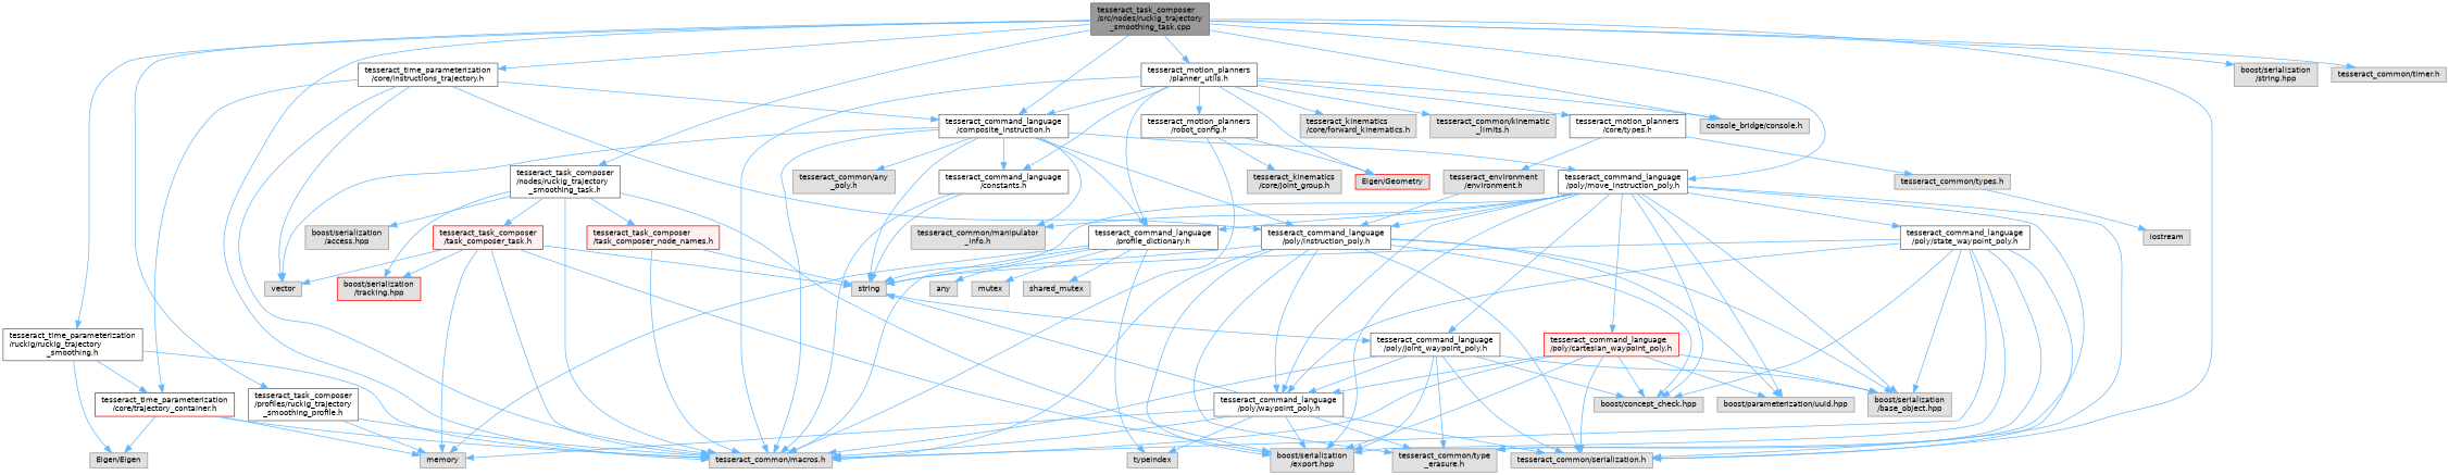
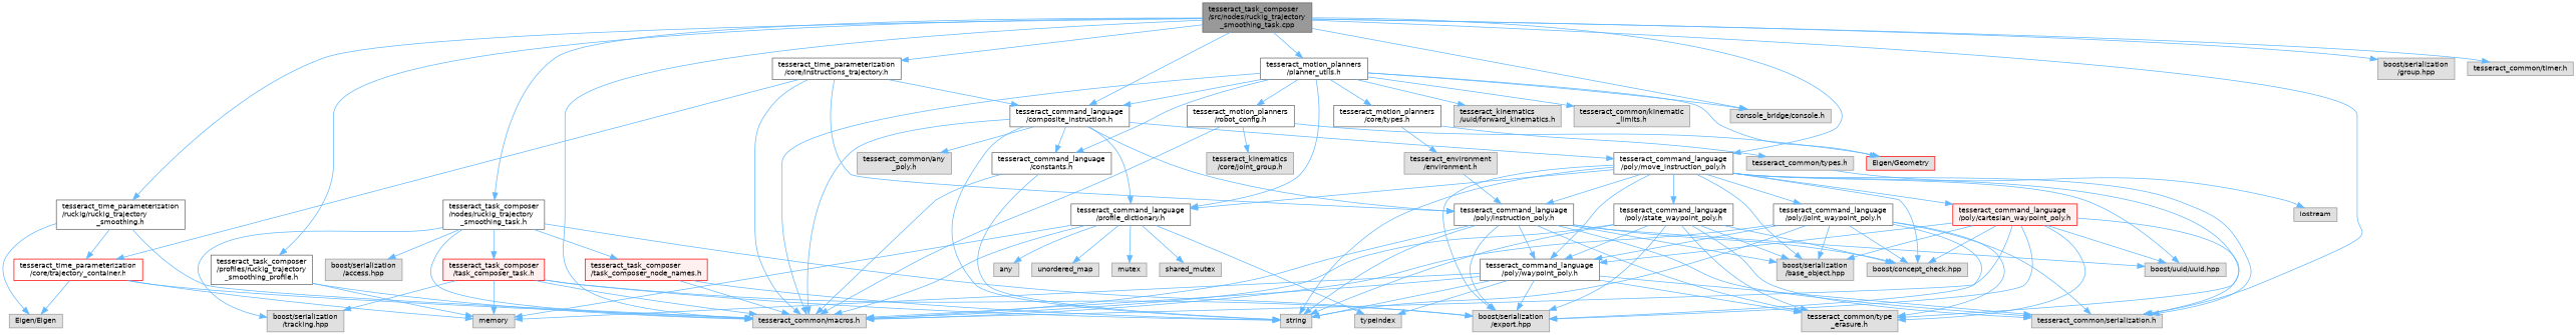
  digraph {
    node [color=grey60 fillcolor="#E0E0E0" fontname=Helvetica fontsize=10 shape=box style=filled]
    edge [color=steelblue1 fontname=Helvetica fontsize=10 labelfontname=Helvetica labelfontsize=10 style=solid]
    n1 [color=gray40 fillcolor=grey60 fontcolor=black height=0.2 label="tesseract_task_composer\l/src/nodes/ruckig_trajectory\l_smoothing_task.cpp" width=0.4]
    n2 [height=0.2 label="tesseract_common/macros.h" width=0.4]
    n3 [height=0.2 label="console_bridge/console.h" width=0.4]
-   n4 [height=0.2 label="boost/serialization\l/string.hpp" width=0.4]
+   n4 [height=0.2 label="boost/serialization\l/group.hpp" width=0.4]
    n5 [height=0.2 label="tesseract_common/timer.h" width=0.4]
    n6 [color=grey40 fillcolor=white height=0.2 label="tesseract_motion_planners\l/planner_utils.h" width=0.4]
    n7 [height=0.2 label="tesseract_common/serialization.h" width=0.4]
    n8 [color=grey40 fillcolor=white height=0.2 label="tesseract_command_language\l/composite_instruction.h" width=0.4]
    n9 [color=grey40 fillcolor=white height=0.2 label="tesseract_command_language\l/poly/move_instruction_poly.h" width=0.4]
    n10 [color=grey40 fillcolor=white height=0.2 label="tesseract_task_composer\l/nodes/ruckig_trajectory\l_smoothing_task.h" width=0.4]
    n11 [color=grey40 fillcolor=white height=0.2 label="tesseract_task_composer\l/profiles/ruckig_trajectory\l_smoothing_profile.h" width=0.4]
    n12 [color=grey40 fillcolor=white height=0.2 label="tesseract_time_parameterization\l/core/instructions_trajectory.h" width=0.4]
    n13 [color=grey40 fillcolor=white height=0.2 label="tesseract_time_parameterization\l/ruckig/ruckig_trajectory\l_smoothing.h" width=0.4]
    n14 [color=red height=0.2 label="Eigen/Geometry" width=0.4]
    n15 [color=grey40 fillcolor=white height=0.2 label="tesseract_command_language\l/constants.h" width=0.4]
-   n16 [height=0.2 label="tesseract_kinematics\l/core/forward_kinematics.h" width=0.4]
+   n16 [height=0.2 label="tesseract_kinematics\l/uuid/forward_kinematics.h" width=0.4]
    n17 [height=0.2 label="tesseract_common/kinematic\l_limits.h" width=0.4]
    n18 [color=grey40 fillcolor=white height=0.2 label="tesseract_motion_planners\l/robot_config.h" width=0.4]
    n19 [color=grey40 fillcolor=white height=0.2 label="tesseract_motion_planners\l/core/types.h" width=0.4]
    n20 [color=grey40 fillcolor=white height=0.2 label="tesseract_command_language\l/profile_dictionary.h" width=0.4]
    n21 [height=0.2 label=string width=0.4]
    n22 [color=grey40 fillcolor=white height=0.2 label="tesseract_command_language\l/poly/instruction_poly.h" width=0.4]
-   n23 [height=0.2 label=vector width=0.4]
-   n24 [height=0.2 label="tesseract_common/manipulator\l_info.h" width=0.4]
    n25 [height=0.2 label="tesseract_common/any\l_poly.h" width=0.4]
    n26 [height=0.2 label="boost/serialization\l/base_object.hpp" width=0.4]
    n27 [height=0.2 label="boost/serialization\l/export.hpp" width=0.4]
    n28 [height=0.2 label="boost/concept_check.hpp" width=0.4]
-   n29 [height=0.2 label="boost/parameterization/uuid.hpp" width=0.4]
+   n29 [height=0.2 label="boost/uuid/uuid.hpp" width=0.4]
    n30 [color=grey40 fillcolor=white height=0.2 label="tesseract_command_language\l/poly/waypoint_poly.h" width=0.4]
    n31 [height=0.2 label="tesseract_common/type\l_erasure.h" width=0.4]
    n32 [color=red fillcolor="#FFF0F0" height=0.2 label="tesseract_command_language\l/poly/cartesian_waypoint_poly.h" width=0.4]
    n33 [color=grey40 fillcolor=white height=0.2 label="tesseract_command_language\l/poly/joint_waypoint_poly.h" width=0.4]
    n34 [color=grey40 fillcolor=white height=0.2 label="tesseract_command_language\l/poly/state_waypoint_poly.h" width=0.4]
    n35 [height=0.2 label="boost/serialization\l/access.hpp" width=0.4]
    n36 [color=red fillcolor="#FFF0F0" height=0.2 label="tesseract_task_composer\l/task_composer_task.h" width=0.4]
-   n37 [color=red height=0.2 label="boost/serialization\l/tracking.hpp" width=0.4]
+   n37 [height=0.2 label="boost/serialization\l/tracking.hpp" width=0.4]
    n38 [color=red fillcolor="#FFF0F0" height=0.2 label="tesseract_task_composer\l/task_composer_node_names.h" width=0.4]
    n39 [height=0.2 label=memory width=0.4]
    n40 [color=red fillcolor=white height=0.2 label="tesseract_time_parameterization\l/core/trajectory_container.h" width=0.4]
    n41 [height=0.2 label="Eigen/Eigen" width=0.4]
    n42 [height=0.2 label="tesseract_kinematics\l/core/joint_group.h" width=0.4]
    n43 [height=0.2 label="tesseract_environment\l/environment.h" width=0.4]
    n44 [height=0.2 label="tesseract_common/types.h" width=0.4]
    n45 [height=0.2 label=typeindex width=0.4]
    n46 [height=0.2 label=any width=0.4]
+   n47 [height=0.2 label=unordered_map width=0.4]
    n48 [height=0.2 label=mutex width=0.4]
    n49 [height=0.2 label=shared_mutex width=0.4]
    n50 [height=0.2 label=iostream width=0.4]
    n1 -> n2
    n1 -> n3
    n1 -> n4
    n1 -> n5
    n1 -> n6
    n1 -> n7
    n1 -> n8
    n1 -> n9
    n1 -> n10
    n1 -> n11
    n1 -> n12
    n1 -> n13
    n6 -> n2
    n6 -> n3
    n6 -> n8
    n6 -> n14
    n6 -> n15
    n6 -> n16
    n6 -> n17
    n6 -> n18
    n6 -> n19
    n6 -> n20
    n8 -> n2
    n8 -> n9
    n8 -> n15
    n8 -> n20
    n8 -> n21
    n8 -> n22
-   n8 -> n23
-   n8 -> n24
    n8 -> n25
    n9 -> n7
    n9 -> n20
    n9 -> n21
    n9 -> n22
-   n9 -> n24
    n9 -> n26
    n9 -> n27
    n9 -> n28
    n9 -> n29
    n9 -> n30
    n9 -> n31
    n9 -> n32
    n9 -> n33
    n9 -> n34
    n10 -> n2
    n10 -> n27
    n10 -> n35
    n10 -> n36
    n10 -> n37
    n10 -> n38
    n11 -> n2
    n11 -> n39
    n12 -> n2
    n12 -> n8
    n12 -> n22
-   n12 -> n23
    n12 -> n40
    n13 -> n2
    n13 -> n40
    n13 -> n41
    n15 -> n2
    n15 -> n21
    n18 -> n2
    n18 -> n14
    n18 -> n42
    n19 -> n43
    n19 -> n44
    n20 -> n2
    n20 -> n39
    n20 -> n45
    n20 -> n46
+   n20 -> n47
    n20 -> n48
    n20 -> n49
    n22 -> n2
    n22 -> n7
    n22 -> n21
    n22 -> n26
    n22 -> n27
    n22 -> n28
    n22 -> n29
    n22 -> n30
    n22 -> n31
    n30 -> n2
    n30 -> n7
    n30 -> n21
    n30 -> n27
    n30 -> n31
    n30 -> n39
    n30 -> n45
    n32 -> n2
    n32 -> n7
    n32 -> n26
    n32 -> n27
    n32 -> n28
    n32 -> n29
    n32 -> n30
+   n32 -> n31
    n33 -> n2
    n33 -> n7
-   n21 -> n33
+   n33 -> n21
    n33 -> n26
    n33 -> n27
    n33 -> n28
    n33 -> n30
    n33 -> n31
    n34 -> n2
    n34 -> n7
    n34 -> n21
    n34 -> n26
    n34 -> n27
    n34 -> n28
    n34 -> n30
    n34 -> n31
    n36 -> n2
    n36 -> n21
-   n36 -> n23
    n36 -> n27
    n36 -> n37
    n36 -> n39
    n38 -> n2
    n38 -> n21
    n40 -> n2
    n40 -> n39
    n40 -> n41
    n43 -> n22
    n44 -> n50
  }
